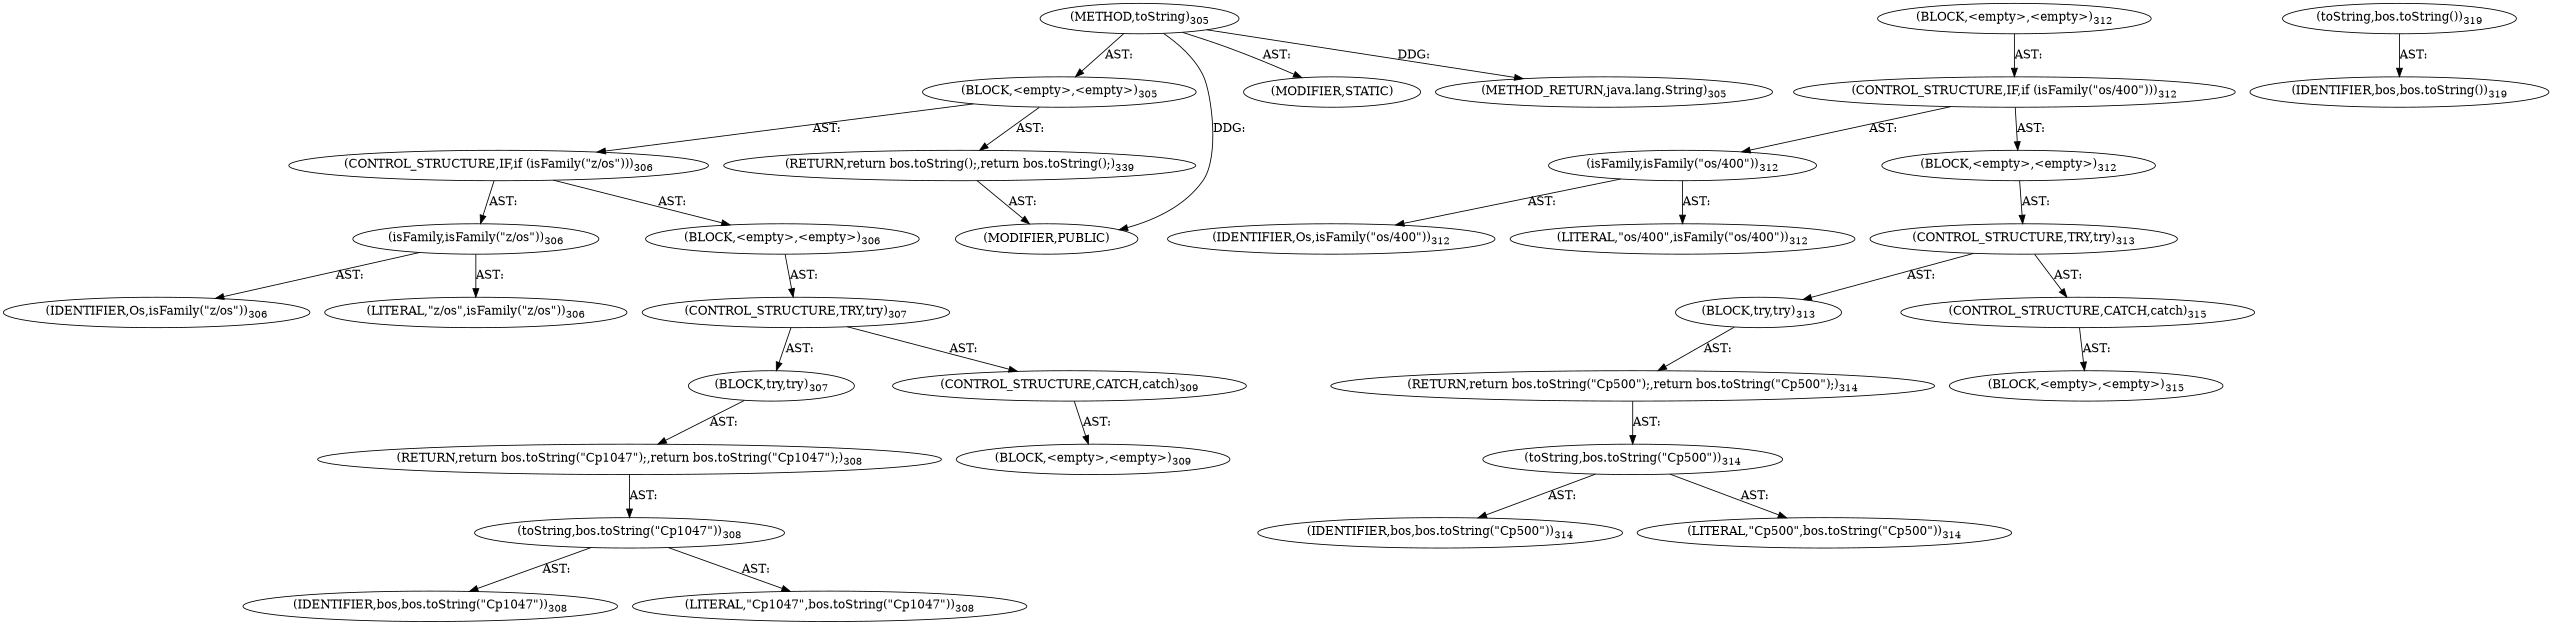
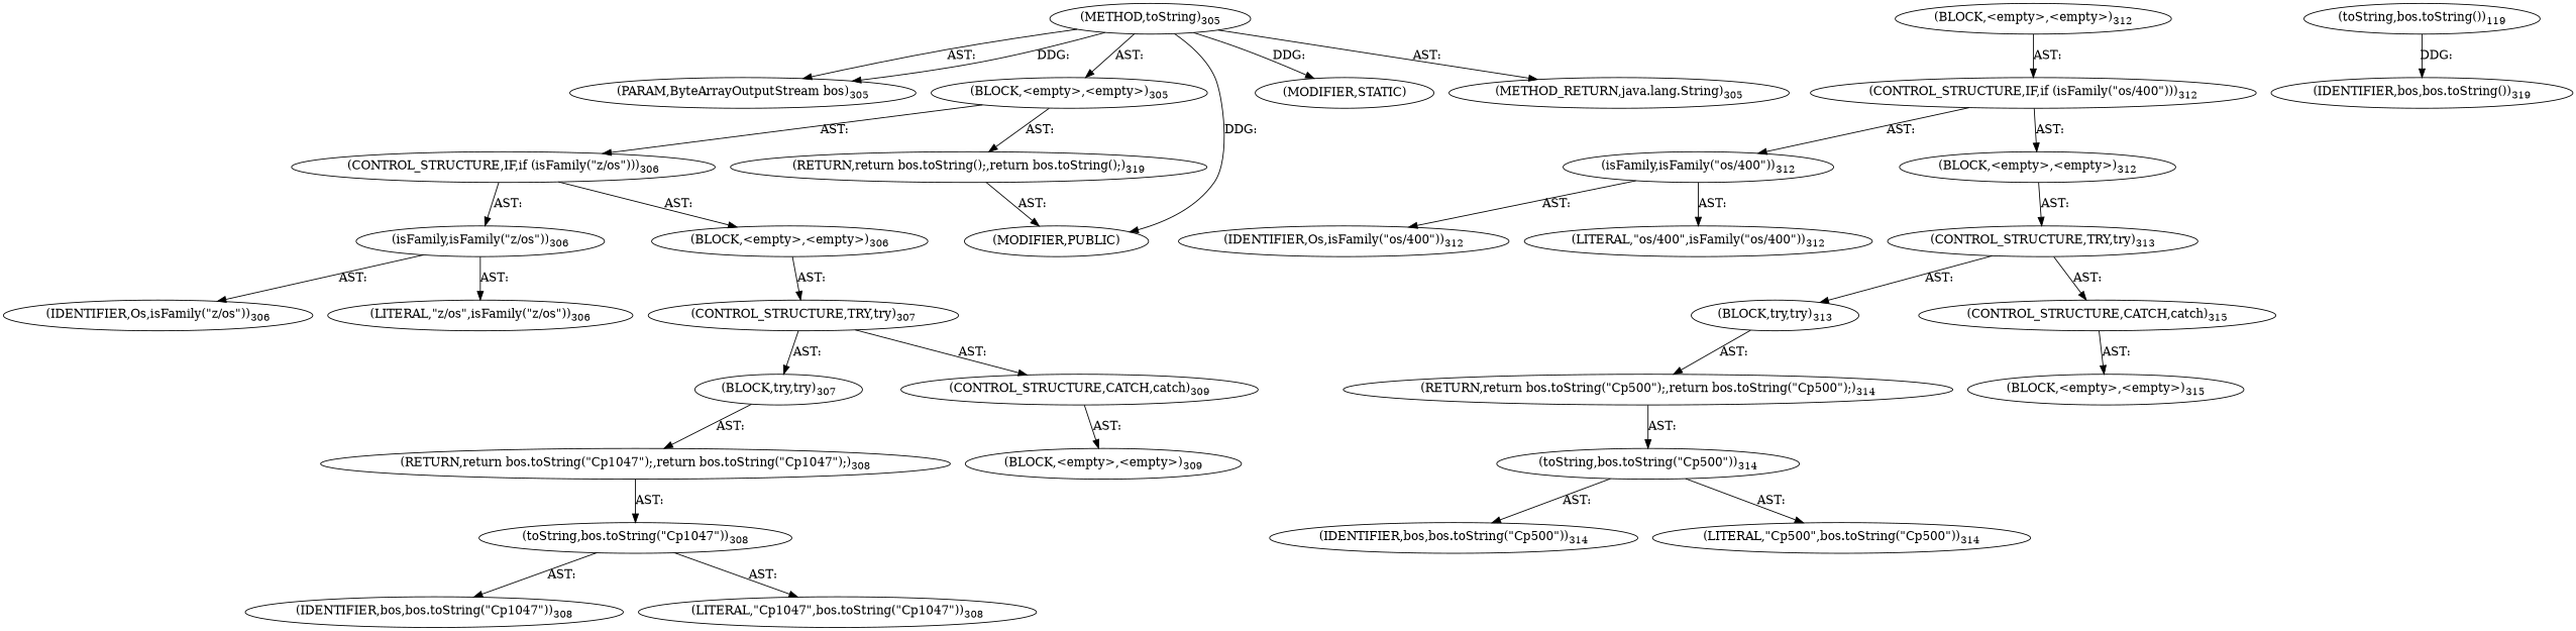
  digraph {
    n1 [label=<(METHOD,toString)<SUB>305</SUB>>]
+   n2 [label=<(PARAM,ByteArrayOutputStream bos)<SUB>305</SUB>>]
    n3 [label=<(BLOCK,&lt;empty&gt;,&lt;empty&gt;)<SUB>305</SUB>>]
    n4 [label=<(MODIFIER,PUBLIC)>]
    n5 [label=<(MODIFIER,STATIC)>]
    n6 [label=<(METHOD_RETURN,java.lang.String)<SUB>305</SUB>>]
    n7 [label=<(CONTROL_STRUCTURE,IF,if (isFamily(&quot;z/os&quot;)))<SUB>306</SUB>>]
-   n8 [label=<(RETURN,return bos.toString();,return bos.toString();)<SUB>339</SUB>>]
+   n8 [label=<(RETURN,return bos.toString();,return bos.toString();)<SUB>319</SUB>>]
    n9 [label=<(isFamily,isFamily(&quot;z/os&quot;))<SUB>306</SUB>>]
    n10 [label=<(BLOCK,&lt;empty&gt;,&lt;empty&gt;)<SUB>306</SUB>>]
    n11 [label=<(IDENTIFIER,Os,isFamily(&quot;z/os&quot;))<SUB>306</SUB>>]
    n12 [label=<(LITERAL,&quot;z/os&quot;,isFamily(&quot;z/os&quot;))<SUB>306</SUB>>]
    n13 [label=<(CONTROL_STRUCTURE,TRY,try)<SUB>307</SUB>>]
    n14 [label=<(BLOCK,try,try)<SUB>307</SUB>>]
    n15 [label=<(CONTROL_STRUCTURE,CATCH,catch)<SUB>309</SUB>>]
    n16 [label=<(RETURN,return bos.toString(&quot;Cp1047&quot;);,return bos.toString(&quot;Cp1047&quot;);)<SUB>308</SUB>>]
    n17 [label=<(BLOCK,&lt;empty&gt;,&lt;empty&gt;)<SUB>309</SUB>>]
    n18 [label=<(toString,bos.toString(&quot;Cp1047&quot;))<SUB>308</SUB>>]
    n19 [label=<(IDENTIFIER,bos,bos.toString(&quot;Cp1047&quot;))<SUB>308</SUB>>]
    n20 [label=<(LITERAL,&quot;Cp1047&quot;,bos.toString(&quot;Cp1047&quot;))<SUB>308</SUB>>]
    n21 [label=<(BLOCK,&lt;empty&gt;,&lt;empty&gt;)<SUB>312</SUB>>]
    n22 [label=<(CONTROL_STRUCTURE,IF,if (isFamily(&quot;os/400&quot;)))<SUB>312</SUB>>]
    n23 [label=<(isFamily,isFamily(&quot;os/400&quot;))<SUB>312</SUB>>]
    n24 [label=<(BLOCK,&lt;empty&gt;,&lt;empty&gt;)<SUB>312</SUB>>]
    n25 [label=<(IDENTIFIER,Os,isFamily(&quot;os/400&quot;))<SUB>312</SUB>>]
    n26 [label=<(LITERAL,&quot;os/400&quot;,isFamily(&quot;os/400&quot;))<SUB>312</SUB>>]
    n27 [label=<(CONTROL_STRUCTURE,TRY,try)<SUB>313</SUB>>]
    n28 [label=<(BLOCK,try,try)<SUB>313</SUB>>]
    n29 [label=<(CONTROL_STRUCTURE,CATCH,catch)<SUB>315</SUB>>]
    n30 [label=<(RETURN,return bos.toString(&quot;Cp500&quot;);,return bos.toString(&quot;Cp500&quot;);)<SUB>314</SUB>>]
    n31 [label=<(BLOCK,&lt;empty&gt;,&lt;empty&gt;)<SUB>315</SUB>>]
    n32 [label=<(toString,bos.toString(&quot;Cp500&quot;))<SUB>314</SUB>>]
    n33 [label=<(IDENTIFIER,bos,bos.toString(&quot;Cp500&quot;))<SUB>314</SUB>>]
    n34 [label=<(LITERAL,&quot;Cp500&quot;,bos.toString(&quot;Cp500&quot;))<SUB>314</SUB>>]
-   n35 [label=<(toString,bos.toString())<SUB>319</SUB>>]
+   n35 [label=<(toString,bos.toString())<SUB>119</SUB>>]
    n36 [label=<(IDENTIFIER,bos,bos.toString())<SUB>319</SUB>>]
+   n1 -> n2 [label="AST: "]
+   n1 -> n2 [label="DDG: "]
    n1 -> n3 [label="AST: "]
    n1 -> n4 [label="DDG: "]
-   n1 -> n5 [label="AST: "]
-   n1 -> n6 [label="DDG: "]
+   n1 -> n5 [label="DDG: "]
+   n1 -> n6 [label="AST: "]
    n3 -> n7 [label="AST: "]
    n3 -> n8 [label="AST: "]
    n7 -> n9 [label="AST: "]
    n7 -> n10 [label="AST: "]
    n8 -> n4 [label="AST: "]
    n9 -> n11 [label="AST: "]
    n9 -> n12 [label="AST: "]
    n10 -> n13 [label="AST: "]
    n13 -> n14 [label="AST: "]
    n13 -> n15 [label="AST: "]
    n14 -> n16 [label="AST: "]
    n15 -> n17 [label="AST: "]
    n16 -> n18 [label="AST: "]
    n18 -> n19 [label="AST: "]
    n18 -> n20 [label="AST: "]
    n21 -> n22 [label="AST: "]
    n22 -> n23 [label="AST: "]
    n22 -> n24 [label="AST: "]
    n23 -> n25 [label="AST: "]
    n23 -> n26 [label="AST: "]
    n24 -> n27 [label="AST: "]
    n27 -> n28 [label="AST: "]
    n27 -> n29 [label="AST: "]
    n28 -> n30 [label="AST: "]
    n29 -> n31 [label="AST: "]
    n30 -> n32 [label="AST: "]
    n32 -> n33 [label="AST: "]
    n32 -> n34 [label="AST: "]
-   n35 -> n36 [label="AST: "]
+   n35 -> n36 [label="DDG: "]
  }
